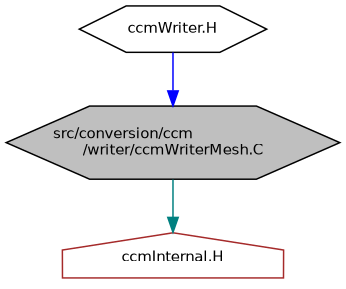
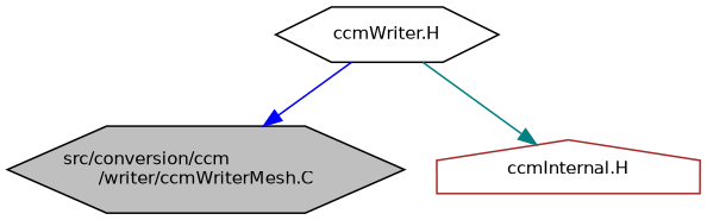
  digraph {
    node [color=black fontname=Helvetica fontsize=10 shape=hexagon]
    edge [fontname=Helvetica fontsize=10 labelfontname=Helvetica labelfontsize=10 style=solid]
    n1 [fillcolor=grey75 fontcolor=black height=0.2 label="src/conversion/ccm\l/writer/ccmWriterMesh.C" style=filled width=0.4]
    n2 [color=brown height=0.2 label="ccmInternal.H" shape=house width=0.4]
    n3 [height=0.2 label="ccmWriter.H" width=0.4]
-   n1 -> n2 [color=teal]
+   n3 -> n2 [color=teal]
    n3 -> n1 [color=blue]
  }
